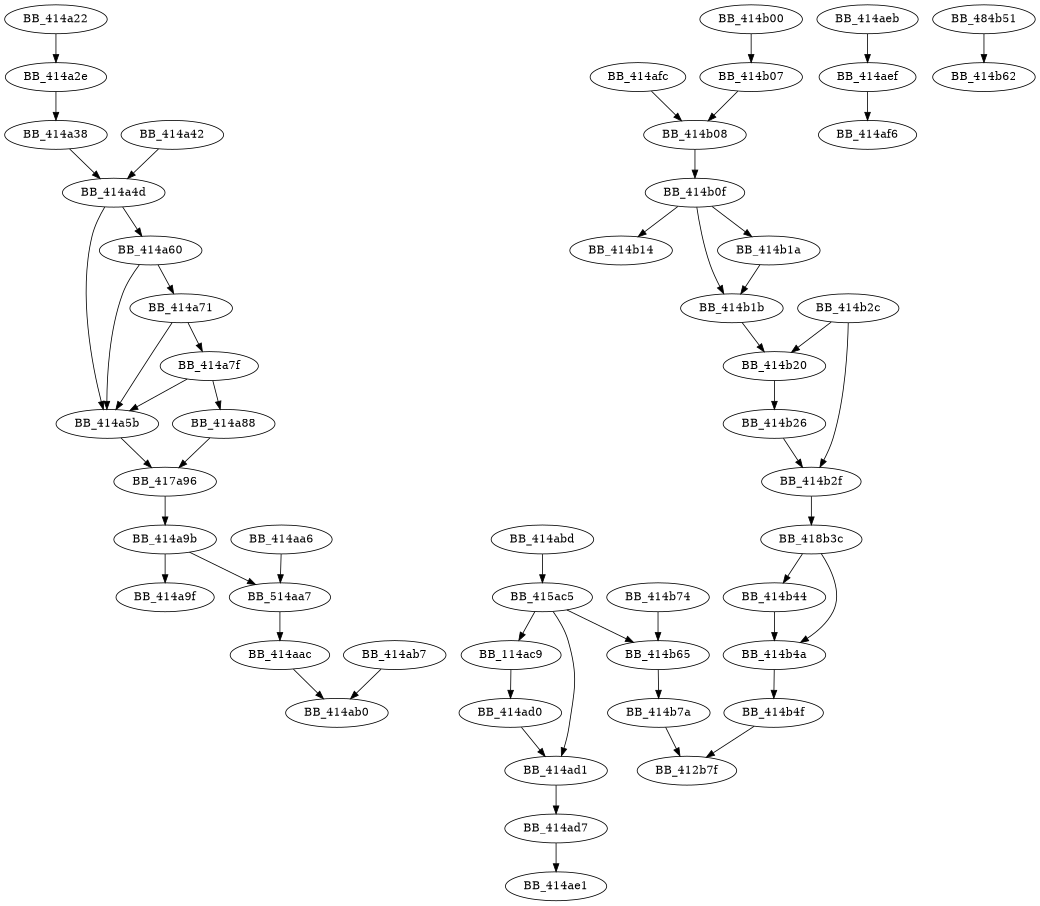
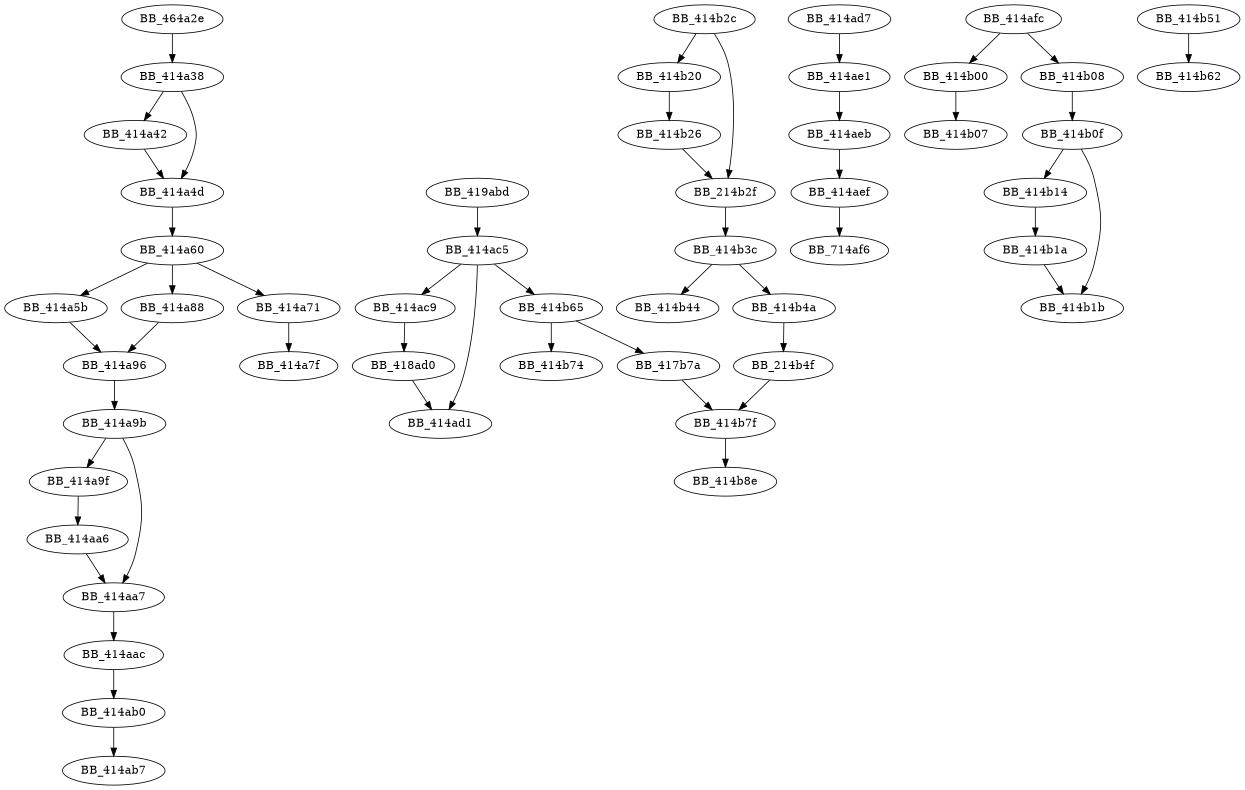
  digraph {
-   BB_414a22
-   BB_414a2e
+   BB_414a2e [label=BB_464a2e]
    BB_414a38
    BB_414a42
    BB_414a4d
    BB_414a5b
    BB_414a60
-   BB_414a96 [label=BB_417a96]
+   BB_414a96
    BB_414a71
    BB_414a9b
    BB_414a7f
    BB_414a9f
-   BB_414aa7 [label=BB_514aa7]
+   BB_414aa7
    BB_414a88
    BB_414aa6
    BB_414aac
    BB_414ab0
    BB_414ab7
-   BB_414abd
-   BB_414ac5 [label=BB_415ac5]
-   BB_414ac9 [label=BB_114ac9]
+   BB_414abd [label=BB_419abd]
+   BB_414ac5
+   BB_414ac9
    BB_414ad1
    BB_414b65
-   BB_414ad0
+   BB_414ad0 [label=BB_418ad0]
    BB_414ad7
    BB_414b74
-   BB_414b7a
+   BB_414b7a [label=BB_417b7a]
    BB_414ae1
-   BB_414b7f [label=BB_412b7f]
+   BB_414b7f
    BB_414aeb
    BB_414aef
-   BB_414af6
+   BB_414af6 [label=BB_714af6]
    BB_414afc
    BB_414b00
    BB_414b08
    BB_414b07
    BB_414b0f
    BB_414b14
    BB_414b1b
    BB_414b1a
    BB_414b20
    BB_414b26
-   BB_414b2f
+   BB_414b2f [label=BB_214b2f]
    BB_414b2c
-   BB_414b3c [label=BB_418b3c]
+   BB_414b3c
    BB_414b44
    BB_414b4a
-   BB_414b4f
-   BB_414b51 [label=BB_484b51]
+   BB_414b4f [label=BB_214b4f]
+   BB_414b8e
+   BB_414b51
    BB_414b62
-   BB_414a22 -> BB_414a2e
    BB_414a2e -> BB_414a38
+   BB_414a38 -> BB_414a42
    BB_414a38 -> BB_414a4d
    BB_414a42 -> BB_414a4d
-   BB_414a4d -> BB_414a5b
    BB_414a4d -> BB_414a60
    BB_414a5b -> BB_414a96
    BB_414a60 -> BB_414a5b
    BB_414a60 -> BB_414a71
    BB_414a96 -> BB_414a9b
-   BB_414a71 -> BB_414a5b
    BB_414a71 -> BB_414a7f
    BB_414a9b -> BB_414a9f
    BB_414a9b -> BB_414aa7
-   BB_414a7f -> BB_414a5b
-   BB_414a7f -> BB_414a88
+   BB_414a60 -> BB_414a88
+   BB_414a9f -> BB_414aa6
    BB_414aa7 -> BB_414aac
    BB_414a88 -> BB_414a96
    BB_414aa6 -> BB_414aa7
    BB_414aac -> BB_414ab0
-   BB_414ab7 -> BB_414ab0
+   BB_414ab0 -> BB_414ab7
    BB_414abd -> BB_414ac5
    BB_414ac5 -> BB_414ac9
    BB_414ac5 -> BB_414ad1
    BB_414ac5 -> BB_414b65
    BB_414ac9 -> BB_414ad0
-   BB_414ad1 -> BB_414ad7
-   BB_414b74 -> BB_414b65
+   BB_414b65 -> BB_414b74
    BB_414b65 -> BB_414b7a
    BB_414ad0 -> BB_414ad1
    BB_414ad7 -> BB_414ae1
    BB_414b7a -> BB_414b7f
+   BB_414ae1 -> BB_414aeb
+   BB_414b7f -> BB_414b8e
    BB_414aeb -> BB_414aef
    BB_414aef -> BB_414af6
+   BB_414afc -> BB_414b00
    BB_414afc -> BB_414b08
    BB_414b00 -> BB_414b07
    BB_414b08 -> BB_414b0f
-   BB_414b07 -> BB_414b08
    BB_414b0f -> BB_414b14
    BB_414b0f -> BB_414b1b
-   BB_414b0f -> BB_414b1a
-   BB_414b1b -> BB_414b20
+   BB_414b14 -> BB_414b1a
    BB_414b1a -> BB_414b1b
    BB_414b20 -> BB_414b26
    BB_414b26 -> BB_414b2f
    BB_414b2f -> BB_414b3c
    BB_414b2c -> BB_414b20
    BB_414b2c -> BB_414b2f
    BB_414b3c -> BB_414b44
    BB_414b3c -> BB_414b4a
-   BB_414b44 -> BB_414b4a
    BB_414b4a -> BB_414b4f
    BB_414b4f -> BB_414b7f
    BB_414b51 -> BB_414b62
  }
